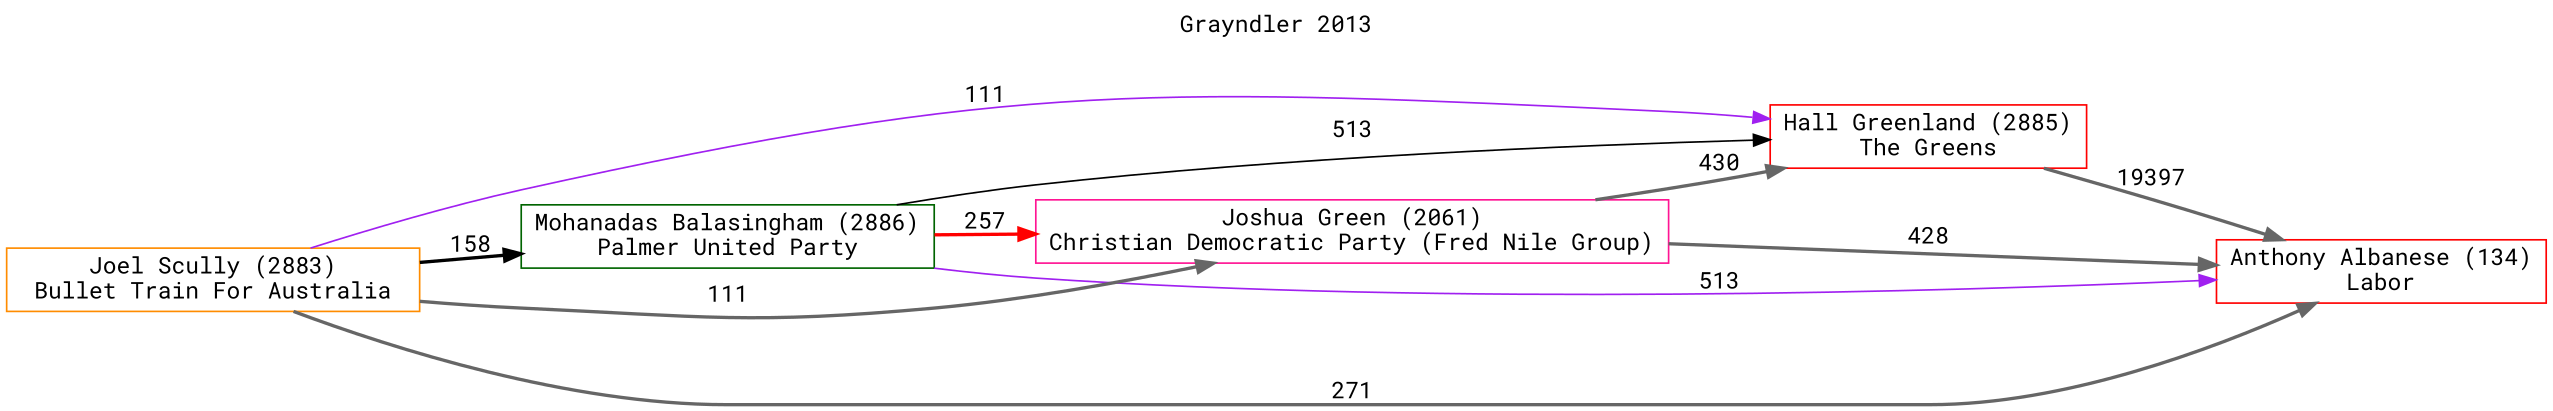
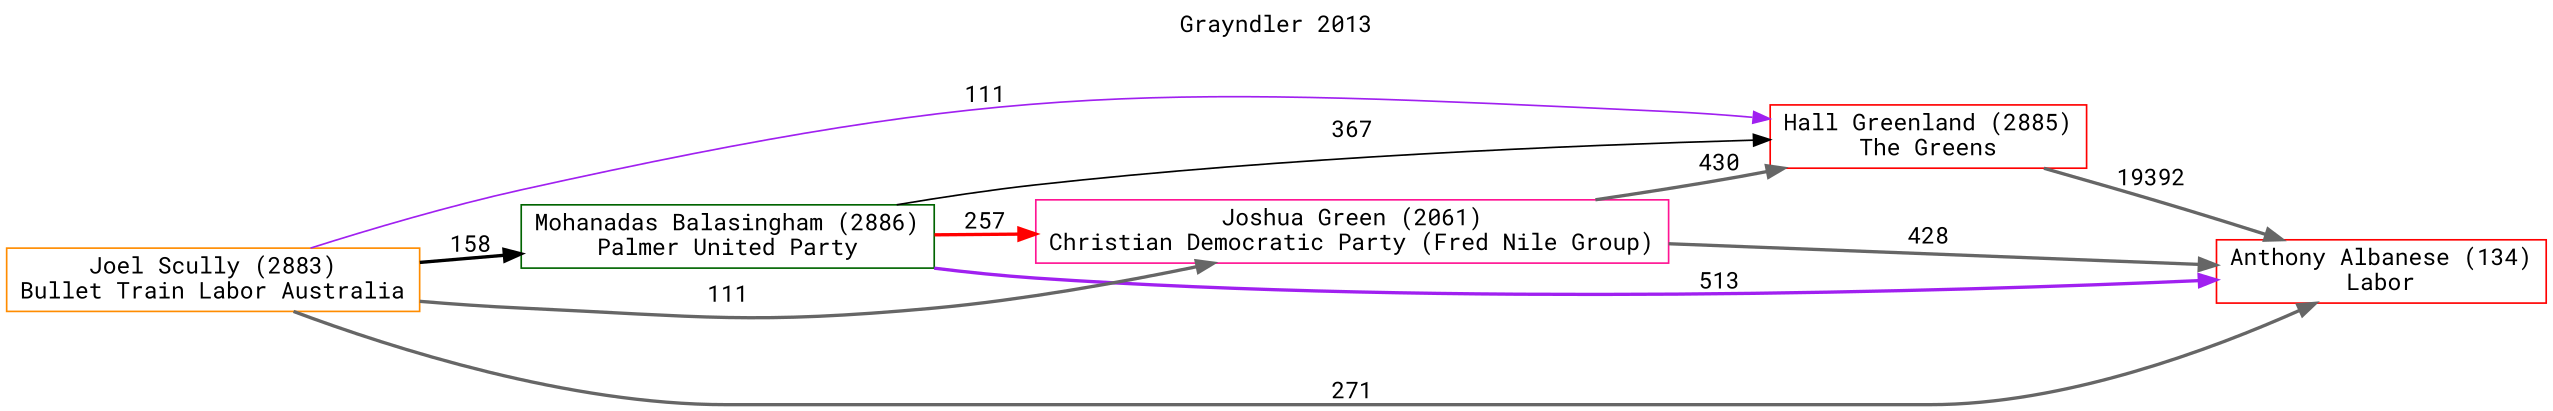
  digraph {
    fontname="Roboto Mono"
    label="Grayndler 2013"
    labelloc=t
    mclimit=10
    rankdir=LR
    node [color=red fontname="Roboto Mono" shape=box]
    edge [color=gray40 fontname="Roboto Mono" style=bold]
    n1 [label="Anthony Albanese (134)\nLabor"]
    n2 [label="Hall Greenland (2885)\nThe Greens"]
    n3 [color=deeppink label="Joshua Green (2061)\nChristian Democratic Party (Fred Nile Group)"]
    n4 [color=darkgreen label="Mohanadas Balasingham (2886)\nPalmer United Party"]
-   n5 [color=darkorange label="Joel Scully (2883)\nBullet Train For Australia"]
-   n2 -> n1 [label=19397]
+   n5 [color=darkorange label="Joel Scully (2883)\nBullet Train Labor Australia"]
+   n2 -> n1 [label=19392]
    n3 -> n1 [label=428]
    n3 -> n2 [label=430]
-   n4 -> n1 [color=purple label=513 style=solid]
-   n4 -> n2 [color=black label=513 style=solid]
+   n4 -> n1 [color=purple label=513]
+   n4 -> n2 [color=black label=367 style=solid]
    n4 -> n3 [color=red label=257]
    n5 -> n1 [label=271]
    n5 -> n2 [color=purple label=111 style=solid]
    n5 -> n3 [label=111]
    n5 -> n4 [color=black label=158]
  }
